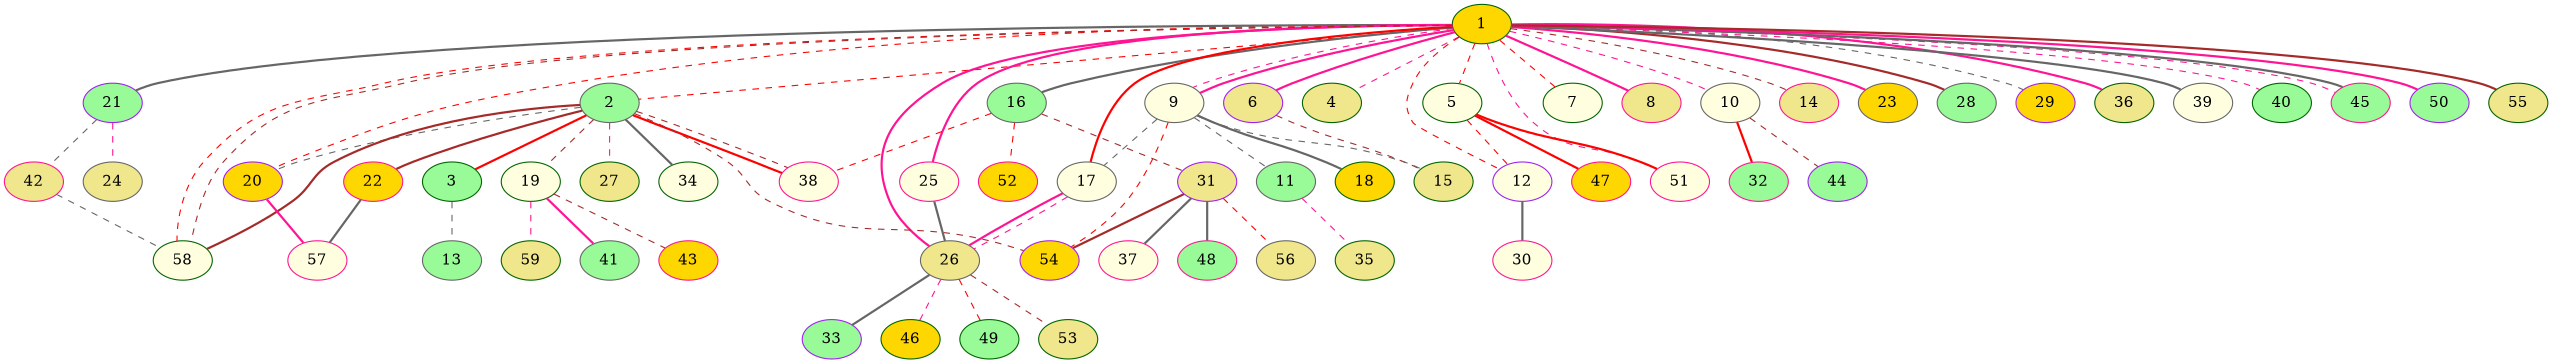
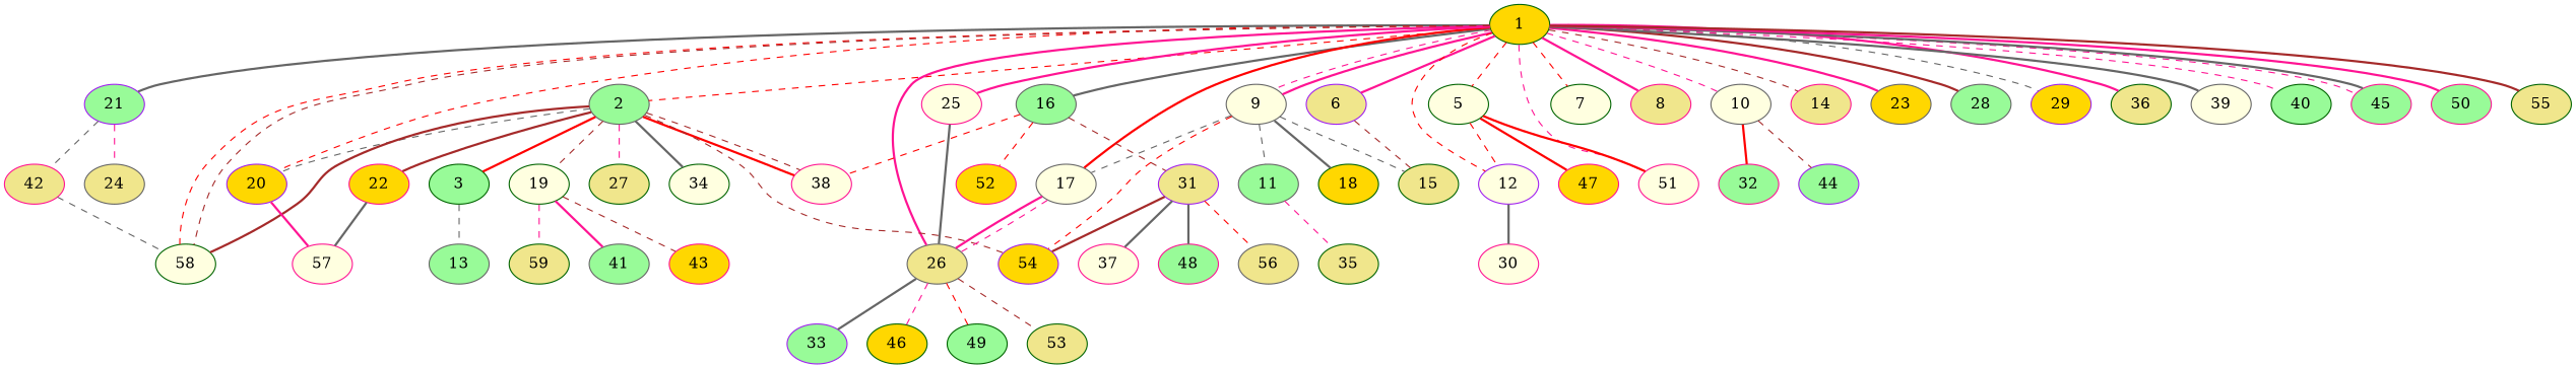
  graph {
    node [color=darkgreen fillcolor=palegreen style=filled]
    edge [color=deeppink style=dashed]
    1 [fillcolor=gold]
    2 [color=gray40]
-   4 [fillcolor=khaki]
    5 [fillcolor=lightyellow]
    6 [color=purple fillcolor=khaki]
    7 [fillcolor=lightyellow]
    8 [color=deeppink fillcolor=khaki]
    9 [color=gray40 fillcolor=lightyellow]
    10 [color=gray40 fillcolor=lightyellow]
    12 [color=purple fillcolor=lightyellow]
    14 [color=deeppink fillcolor=khaki]
    16 [color=gray40]
    17 [color=gray40 fillcolor=lightyellow]
    20 [color=purple fillcolor=gold]
    21 [color=purple]
    23 [color=gray40 fillcolor=gold]
    25 [color=deeppink fillcolor=lightyellow]
    26 [color=gray40 fillcolor=khaki]
    28 [color=gray40]
    29 [color=purple fillcolor=gold]
    36 [fillcolor=khaki]
    39 [color=gray40 fillcolor=lightyellow]
    40
    45 [color=deeppink]
-   50 [color=purple]
+   50 [color=deeppink]
    51 [color=deeppink fillcolor=lightyellow]
    55 [fillcolor=khaki]
    58 [fillcolor=lightyellow]
    3
    19 [fillcolor=lightyellow]
    22 [color=deeppink fillcolor=gold]
    27 [fillcolor=khaki]
    34 [fillcolor=lightyellow]
    38 [color=deeppink fillcolor=lightyellow]
    54 [color=purple fillcolor=gold]
    47 [color=deeppink fillcolor=gold]
    15 [fillcolor=khaki]
    11 [color=gray40]
    18 [fillcolor=gold]
    32 [color=deeppink]
    44 [color=purple]
    30 [color=deeppink fillcolor=lightyellow]
    31 [color=purple fillcolor=khaki]
    52 [color=deeppink fillcolor=gold]
    57 [color=deeppink fillcolor=lightyellow]
    24 [color=gray40 fillcolor=khaki]
    42 [color=deeppink fillcolor=khaki]
    33 [color=purple]
    46 [fillcolor=gold]
    49
    53 [fillcolor=khaki]
    13 [color=gray40]
    41 [color=gray40]
    43 [color=deeppink fillcolor=gold]
    59 [fillcolor=khaki]
    35 [fillcolor=khaki]
    37 [color=deeppink fillcolor=lightyellow]
    48 [color=deeppink]
    56 [color=gray40 fillcolor=khaki]
    1 -- 2 [color=red]
-   1 -- 4
    1 -- 5 [color=red]
    1 -- 6 [style=bold]
    1 -- 7 [color=red]
    1 -- 8 [style=bold]
    1 -- 9
    1 -- 9 [style=bold]
    1 -- 10
    1 -- 12 [color=red]
    1 -- 14 [color=brown]
    1 -- 16 [color=gray40 style=bold]
    1 -- 17 [color=red style=bold]
    1 -- 20 [color=red]
    1 -- 21 [color=gray40 style=bold]
    1 -- 23 [style=bold]
    1 -- 25 [style=bold]
    1 -- 26 [style=bold]
    1 -- 28 [color=brown style=bold]
    1 -- 29 [color=gray40]
    1 -- 36 [style=bold]
    1 -- 39 [color=gray40 style=bold]
    1 -- 40
    1 -- 45
    1 -- 45 [color=gray40 style=bold]
    1 -- 50 [style=bold]
    1 -- 51
    1 -- 55 [color=brown style=bold]
    1 -- 58 [color=red]
    1 -- 58 [color=brown]
    2 -- 20 [color=gray40]
    2 -- 58 [color=brown style=bold]
    2 -- 3 [color=red style=bold]
    2 -- 19 [color=brown]
    2 -- 22 [color=brown style=bold]
    2 -- 27
    2 -- 34 [color=gray40 style=bold]
    2 -- 38 [color=red style=bold]
    2 -- 38 [color=brown]
    2 -- 54 [color=brown]
    5 -- 12 [color=red]
    5 -- 51 [color=red style=bold]
    5 -- 47 [color=red style=bold]
    6 -- 15 [color=brown]
    9 -- 17 [color=gray40]
    9 -- 54 [color=red]
    9 -- 15 [color=gray40]
    9 -- 11 [color=gray40]
    9 -- 18 [color=gray40 style=bold]
    10 -- 32 [color=red style=bold]
    10 -- 44 [color=brown]
    12 -- 30 [color=gray40 style=bold]
    16 -- 38 [color=red]
    16 -- 31 [color=brown]
    16 -- 52 [color=red]
    17 -- 26 [style=bold]
    17 -- 26
    20 -- 57 [style=bold]
    21 -- 24
    21 -- 42 [color=gray40]
    25 -- 26 [color=gray40 style=bold]
    26 -- 33 [color=gray40 style=bold]
    26 -- 46
    26 -- 49 [color=red]
    26 -- 53 [color=brown]
    3 -- 13 [color=gray40]
    19 -- 41 [style=bold]
    19 -- 43 [color=brown]
    19 -- 59
    22 -- 57 [color=gray40 style=bold]
    11 -- 35
    31 -- 54 [color=brown style=bold]
    31 -- 37 [color=gray40 style=bold]
    31 -- 48 [color=gray40 style=bold]
    31 -- 56 [color=red]
    42 -- 58 [color=gray40]
  }
